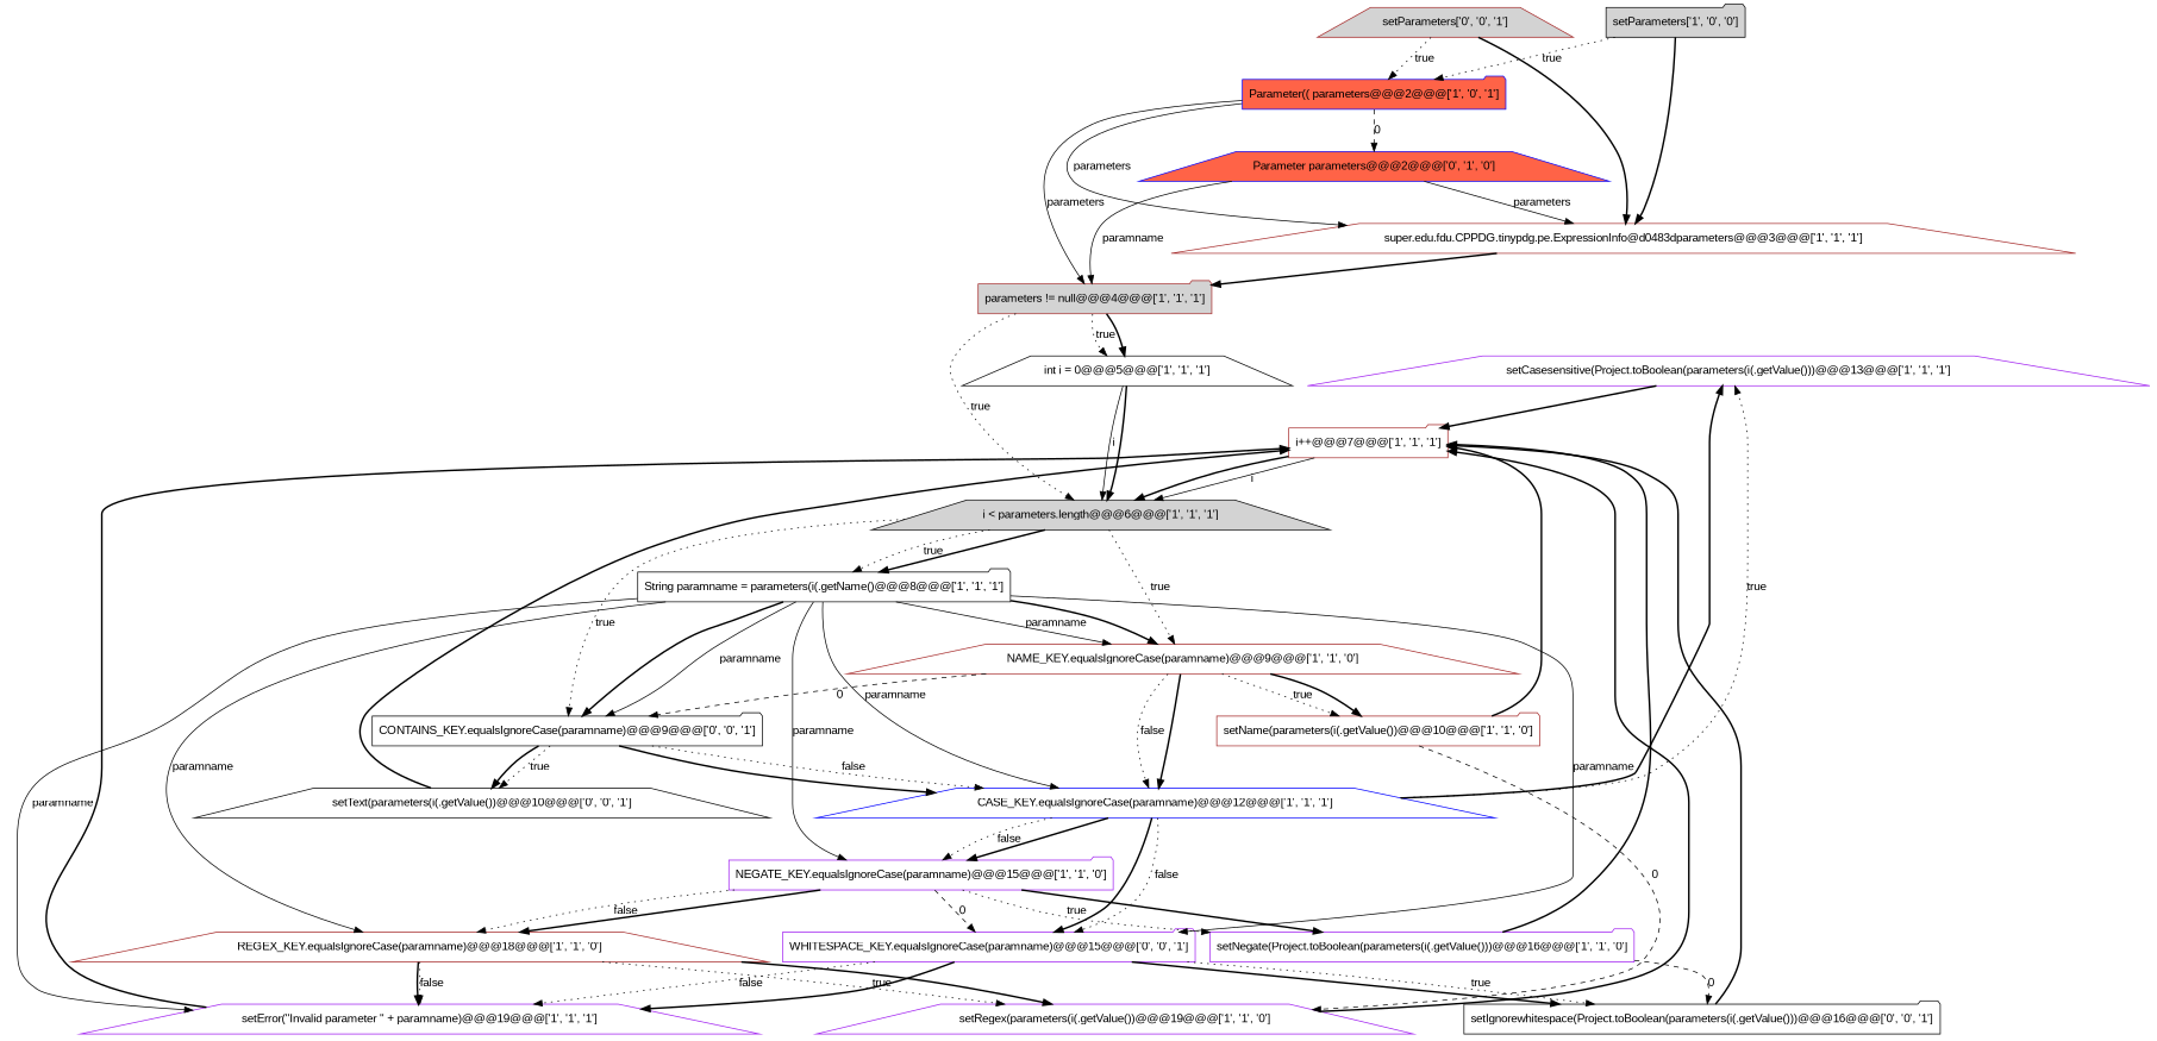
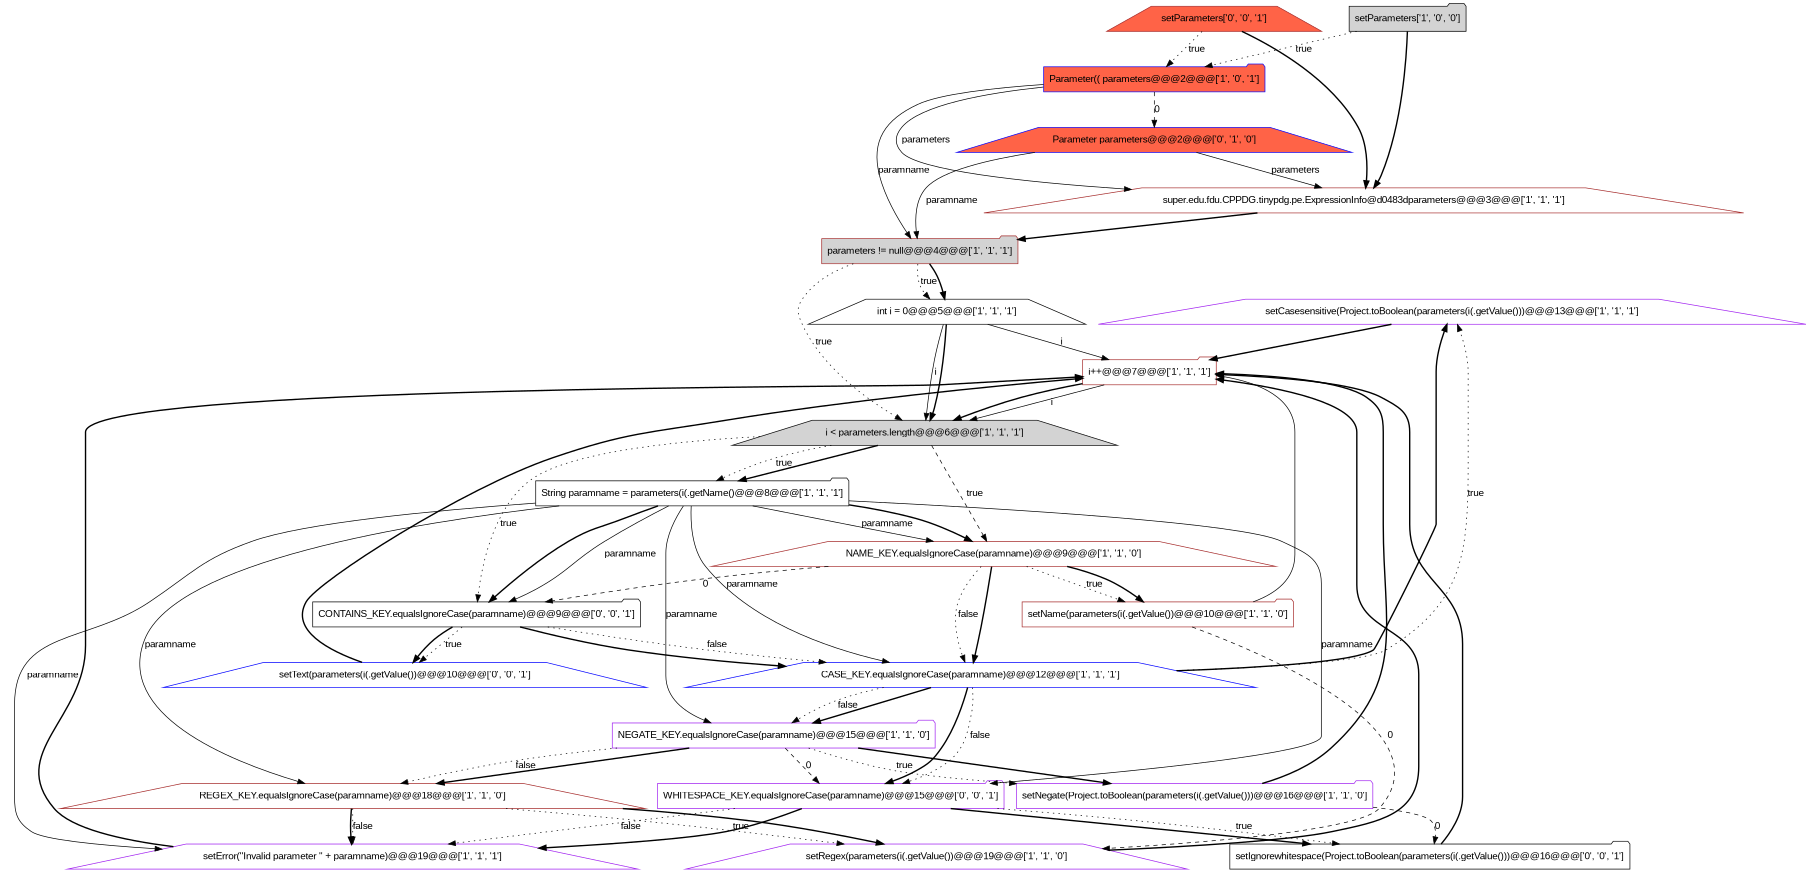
  digraph {
    fontname="Liberation Sans"
    node [color=brown fillcolor=white fontname="Liberation Sans" shape=trapezium style=filled]
    edge [fontname="Liberation Sans" style=bold]
    n1 [color=purple label="setCasesensitive(Project.toBoolean(parameters(i(.getValue()))@@@13@@@['1', '1', '1']"]
    n2 [label="i++@@@7@@@['1', '1', '1']" shape=folder]
    n3 [color=black fillcolor=lightgray label="i < parameters.length@@@6@@@['1', '1', '1']"]
    n4 [color=black label="int i = 0@@@5@@@['1', '1', '1']"]
    n5 [color=black label="String paramname = parameters(i(.getName()@@@8@@@['1', '1', '1']" shape=folder]
    n6 [color=black label="CONTAINS_KEY.equalsIgnoreCase(paramname)@@@9@@@['0', '0', '1']" shape=folder]
    n7 [label="NAME_KEY.equalsIgnoreCase(paramname)@@@9@@@['1', '1', '0']"]
    n8 [color=blue fillcolor=tomato label="Parameter(( parameters@@@2@@@['1', '0', '1']" shape=folder]
    n9 [label="super.edu.fdu.CPPDG.tinypdg.pe.ExpressionInfo@d0483dparameters@@@3@@@['1', '1', '1']"]
    n10 [color=blue fillcolor=tomato label="Parameter parameters@@@2@@@['0', '1', '0']"]
    n11 [fillcolor=lightgray label="parameters != null@@@4@@@['1', '1', '1']" shape=folder]
    n12 [label="setName(parameters(i(.getValue())@@@10@@@['1', '1', '0']" shape=folder]
    n13 [color=purple label="setRegex(parameters(i(.getValue())@@@19@@@['1', '1', '0']"]
-   n14 [color=black label="setText(parameters(i(.getValue())@@@10@@@['0', '0', '1']"]
+   n14 [color=blue label="setText(parameters(i(.getValue())@@@10@@@['0', '0', '1']"]
    n15 [color=purple label="WHITESPACE_KEY.equalsIgnoreCase(paramname)@@@15@@@['0', '0', '1']" shape=folder]
    n16 [color=purple label="setError(\"Invalid parameter \" + paramname)@@@19@@@['1', '1', '1']"]
    n17 [color=blue label="CASE_KEY.equalsIgnoreCase(paramname)@@@12@@@['1', '1', '1']"]
    n18 [color=purple label="NEGATE_KEY.equalsIgnoreCase(paramname)@@@15@@@['1', '1', '0']" shape=folder]
    n19 [label="REGEX_KEY.equalsIgnoreCase(paramname)@@@18@@@['1', '1', '0']"]
    n20 [color=black label="setIgnorewhitespace(Project.toBoolean(parameters(i(.getValue()))@@@16@@@['0', '0', '1']" shape=folder]
-   n21 [fillcolor=lightgray label="setParameters['0', '0', '1']"]
+   n21 [fillcolor=tomato label="setParameters['0', '0', '1']"]
    n22 [color=purple label="setNegate(Project.toBoolean(parameters(i(.getValue()))@@@16@@@['1', '1', '0']" shape=folder]
    n23 [color=black fillcolor=lightgray label="setParameters['1', '0', '0']" shape=folder]
    n1 -> n2
    n2 -> n3 [label=i style=solid]
    n2 -> n3
    n3 -> n5
    n3 -> n5 [label=true style=dotted]
    n3 -> n6 [label=true style=dotted]
-   n3 -> n7 [label=true style=dotted]
+   n3 -> n7 [label=true style=dashed]
+   n4 -> n2 [label=i style=solid]
    n4 -> n3
    n4 -> n3 [label=i style=solid]
    n5 -> n6 [label=paramname style=solid]
    n5 -> n6
    n5 -> n7 [label=paramname style=solid]
    n5 -> n7
    n5 -> n15 [label=paramname style=solid]
    n5 -> n16 [label=paramname style=solid]
    n5 -> n17 [label=paramname style=solid]
    n5 -> n18 [label=paramname style=solid]
    n5 -> n19 [label=paramname style=solid]
    n6 -> n14 [label=true style=dotted]
    n6 -> n14
    n6 -> n17 [label=false style=dotted]
    n6 -> n17
    n7 -> n6 [label=0 style=dashed]
    n7 -> n12 [label=true style=dotted]
    n7 -> n12
    n7 -> n17
    n7 -> n17 [label=false style=dotted]
    n8 -> n9 [label=parameters style=solid]
    n8 -> n10 [label=0 style=dashed]
-   n8 -> n11 [label=parameters style=solid]
+   n8 -> n11 [label=paramname style=solid]
    n9 -> n11
    n10 -> n9 [label=parameters style=solid]
    n10 -> n11 [label=paramname style=solid]
    n11 -> n3 [label=true style=dotted]
    n11 -> n4 [label=true style=dotted]
    n11 -> n4
-   n12 -> n2
+   n12 -> n2 [style=solid]
    n12 -> n13 [label=0 style=dashed]
    n13 -> n2
    n14 -> n2
    n15 -> n16 [label=false style=dotted]
    n15 -> n16
    n15 -> n20
    n15 -> n20 [label=true style=dotted]
    n16 -> n2
    n17 -> n1
    n17 -> n1 [label=true style=dotted]
    n17 -> n15
    n17 -> n15 [label=false style=dotted]
    n17 -> n18
    n17 -> n18 [label=false style=dotted]
    n18 -> n15 [label=0 style=dashed]
    n18 -> n19
    n18 -> n19 [label=false style=dotted]
    n18 -> n22 [label=true style=dotted]
    n18 -> n22
    n19 -> n13 [label=true style=dotted]
    n19 -> n13
    n19 -> n16 [label=false style=dotted]
    n19 -> n16
    n20 -> n2
    n21 -> n8 [label=true style=dotted]
    n21 -> n9
    n22 -> n2
    n22 -> n20 [label=0 style=dashed]
    n23 -> n8 [label=true style=dotted]
    n23 -> n9
  }
